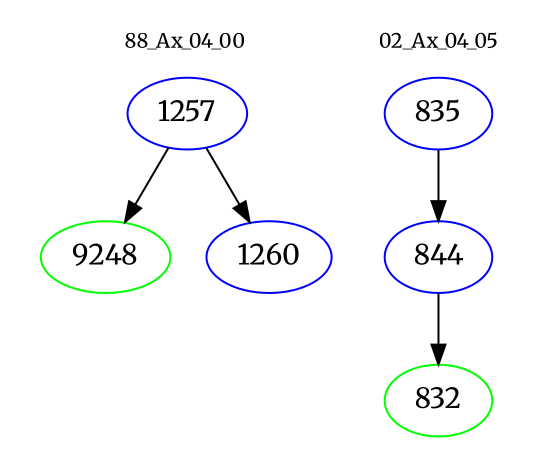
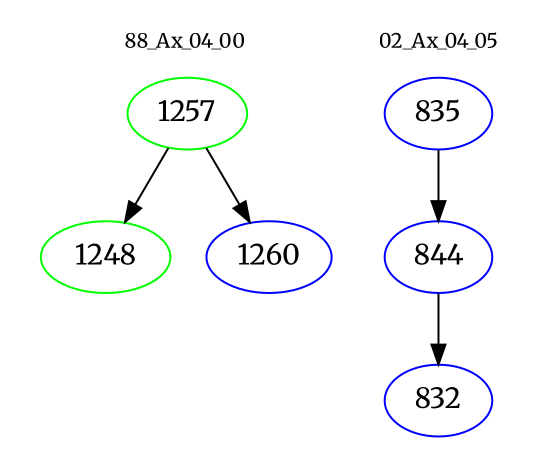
  digraph {
    fontname=Merriweather
    node [color=blue fontname=Merriweather]
    edge [color=black fontname=Merriweather]
-   n1 [label=1257]
-   n2 [color=green label=9248]
+   n1 [color=green label=1257]
+   n2 [color=green label=1248]
    n3 [label=1260]
    n4 [label=835]
-   n5 [color=green label=832]
+   n5 [label=832]
    n6 [label=844]
    subgraph cluster_1 {
      color=white
      fontsize=10
      label="88_Ax_04_00"
      n1
      n2
      n3
    }
    subgraph cluster_2 {
      color=white
      fontsize=10
      label="02_Ax_04_05"
      n4
      n5
      n6
    }
    n1 -> n2
    n1 -> n3
    n4 -> n6
    n6 -> n5
  }
